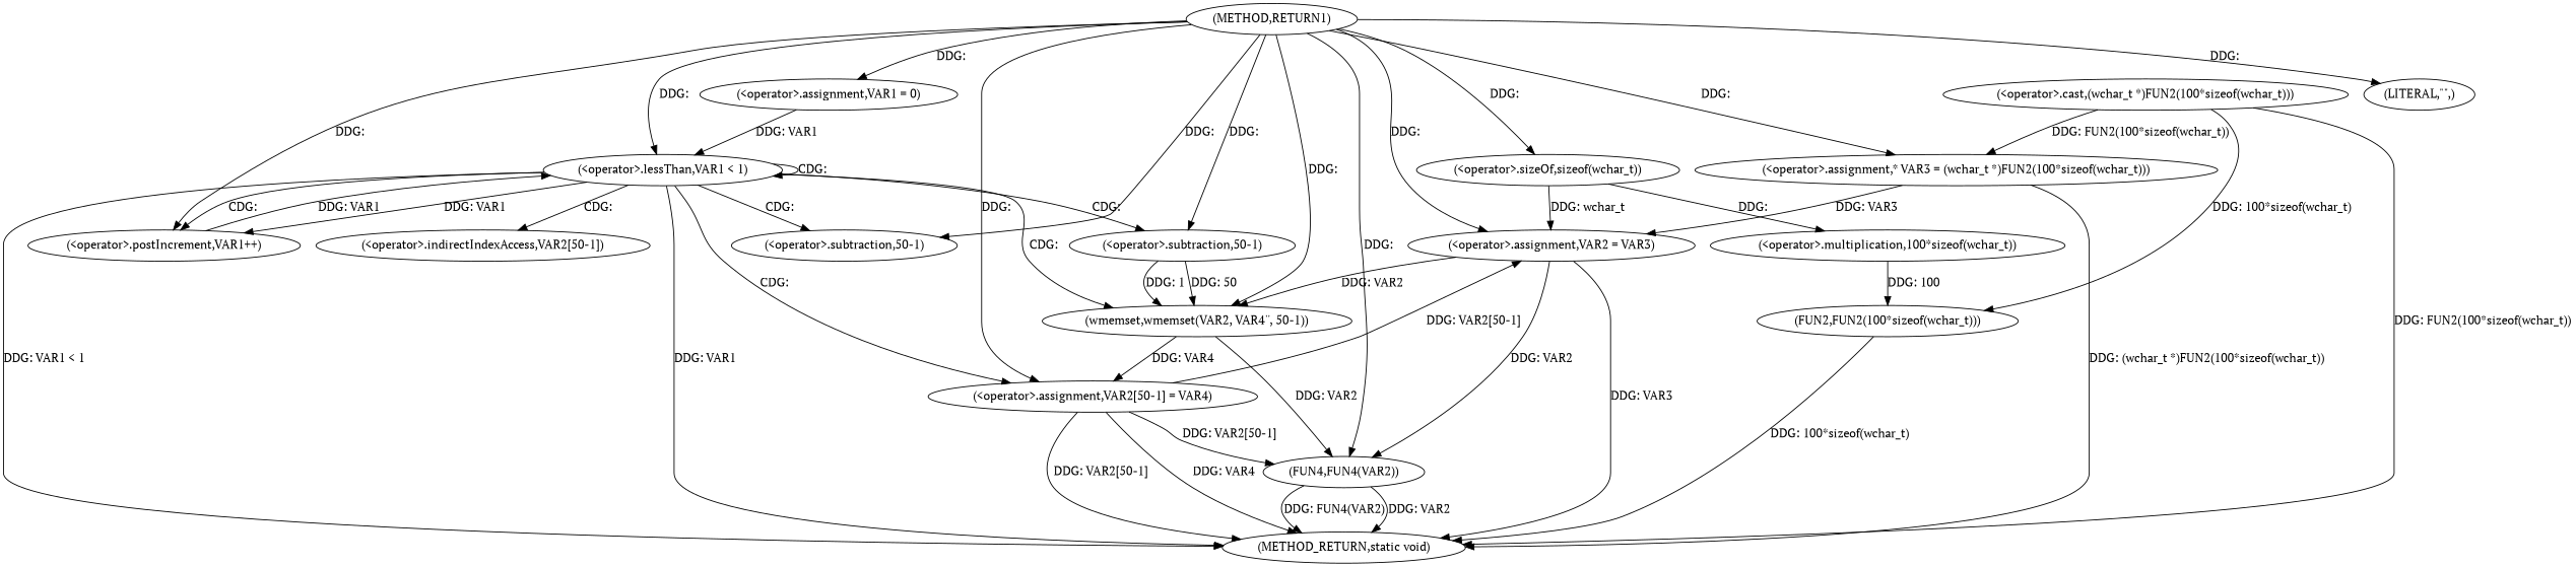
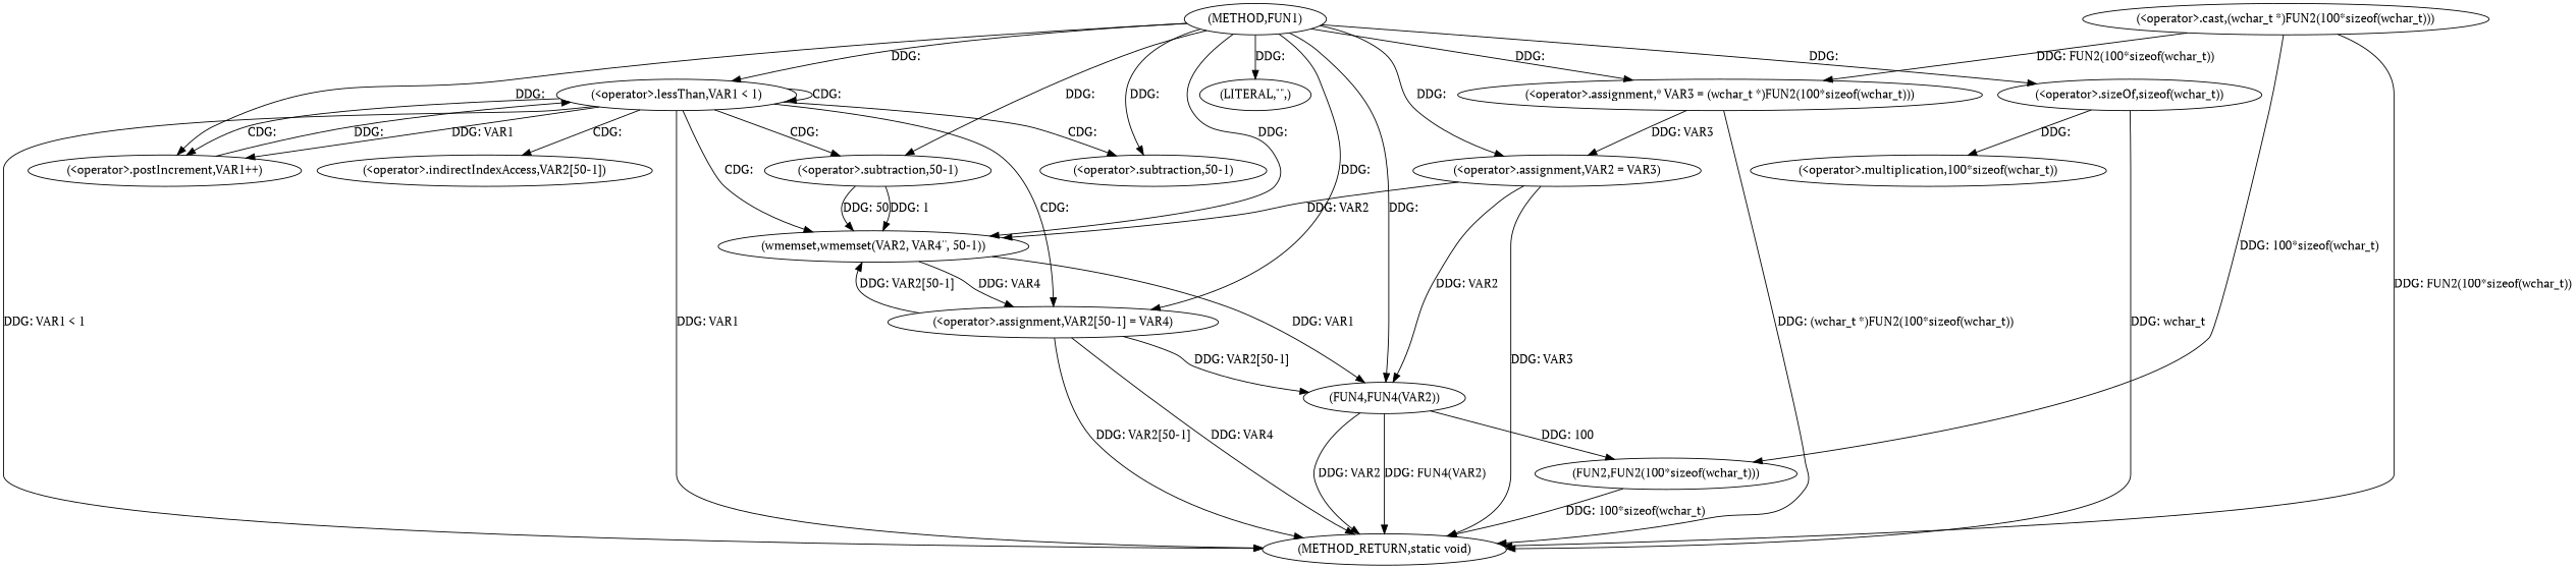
  digraph {
    fontname="PT Serif"
    node [fontname="PT Serif"]
    edge [fontname="PT Serif"]
-   n1 [label="(METHOD,RETURN1)"]
+   n1 [label="(METHOD,FUN1)"]
    n2 [label="(<operator>.assignment,* VAR3 = (wchar_t *)FUN2(100*sizeof(wchar_t)))"]
    n3 [label="(<operator>.sizeOf,sizeof(wchar_t))"]
    n4 [label="(<operator>.assignment,VAR2 = VAR3)"]
-   n5 [label="(<operator>.assignment,VAR1 = 0)"]
    n6 [label="(<operator>.lessThan,VAR1 < 1)"]
    n7 [label="(<operator>.postIncrement,VAR1++)"]
    n8 [label="(wmemset,wmemset(VAR2, VAR4'', 50-1))"]
    n9 [label="(<operator>.subtraction,50-1)"]
    n10 [label="(<operator>.assignment,VAR2[50-1] = VAR4)"]
    n11 [label="(<operator>.subtraction,50-1)"]
    n12 [label="(LITERAL,\"\",)"]
    n13 [label="(FUN4,FUN4(VAR2))"]
    n14 [label="(METHOD_RETURN,static void)"]
    n15 [label="(<operator>.multiplication,100*sizeof(wchar_t))"]
    n16 [label="(FUN2,FUN2(100*sizeof(wchar_t)))"]
    n17 [label="(<operator>.indirectIndexAccess,VAR2[50-1])"]
    n18 [label="(<operator>.cast,(wchar_t *)FUN2(100*sizeof(wchar_t)))"]
    n1 -> n2 [label="DDG: "]
    n1 -> n3 [label="DDG: "]
    n1 -> n4 [label="DDG: "]
-   n1 -> n5 [label="DDG: "]
    n1 -> n6 [label="DDG: "]
    n1 -> n7 [label="DDG: "]
    n1 -> n8 [label="DDG: "]
    n1 -> n9 [label="DDG: "]
    n1 -> n10 [label="DDG: "]
    n1 -> n11 [label="DDG: "]
    n1 -> n12 [label="DDG: "]
    n1 -> n13 [label="DDG: "]
    n2 -> n4 [label="DDG: VAR3"]
    n2 -> n14 [label="DDG: (wchar_t *)FUN2(100*sizeof(wchar_t))"]
-   n3 -> n4 [label="DDG: wchar_t"]
+   n3 -> n14 [label="DDG: wchar_t"]
    n3 -> n15 [label="DDG: "]
    n4 -> n8 [label="DDG: VAR2"]
    n4 -> n13 [label="DDG: VAR2"]
    n4 -> n14 [label="DDG: VAR3"]
-   n5 -> n6 [label="DDG: VAR1"]
    n6 -> n6 [label="CDG: "]
    n6 -> n7 [label="DDG: VAR1"]
    n6 -> n7 [label="CDG: "]
    n6 -> n8 [label="CDG: "]
    n6 -> n9 [label="CDG: "]
    n6 -> n10 [label="CDG: "]
    n6 -> n11 [label="CDG: "]
    n6 -> n14 [label="DDG: VAR1 < 1"]
    n6 -> n14 [label="DDG: VAR1"]
    n6 -> n17 [label="CDG: "]
-   n7 -> n6 [label="DDG: VAR1"]
+   n7 -> n6 [label="DDG: "]
    n8 -> n10 [label="DDG: VAR4"]
-   n8 -> n13 [label="DDG: VAR2"]
+   n8 -> n13 [label="DDG: VAR1"]
    n9 -> n8 [label="DDG: 50"]
    n9 -> n8 [label="DDG: 1"]
-   n10 -> n4 [label="DDG: VAR2[50-1]"]
+   n10 -> n8 [label="DDG: VAR2[50-1]"]
    n10 -> n13 [label="DDG: VAR2[50-1]"]
    n10 -> n14 [label="DDG: VAR4"]
    n10 -> n14 [label="DDG: VAR2[50-1]"]
    n13 -> n14 [label="DDG: FUN4(VAR2)"]
    n13 -> n14 [label="DDG: VAR2"]
-   n15 -> n16 [label="DDG: 100"]
+   n13 -> n16 [label="DDG: 100"]
    n16 -> n14 [label="DDG: 100*sizeof(wchar_t)"]
    n18 -> n2 [label="DDG: FUN2(100*sizeof(wchar_t))"]
    n18 -> n14 [label="DDG: FUN2(100*sizeof(wchar_t))"]
    n18 -> n16 [label="DDG: 100*sizeof(wchar_t)"]
  }
